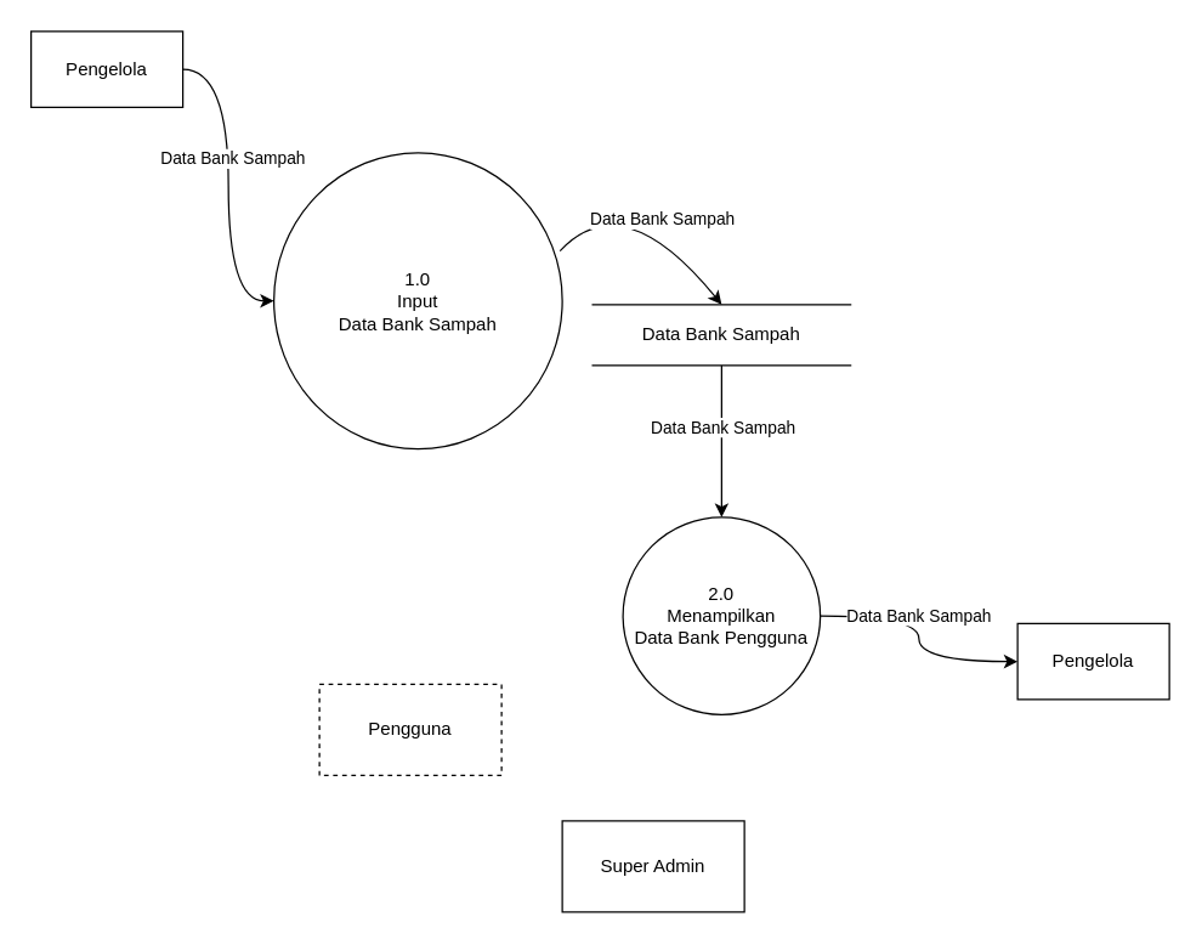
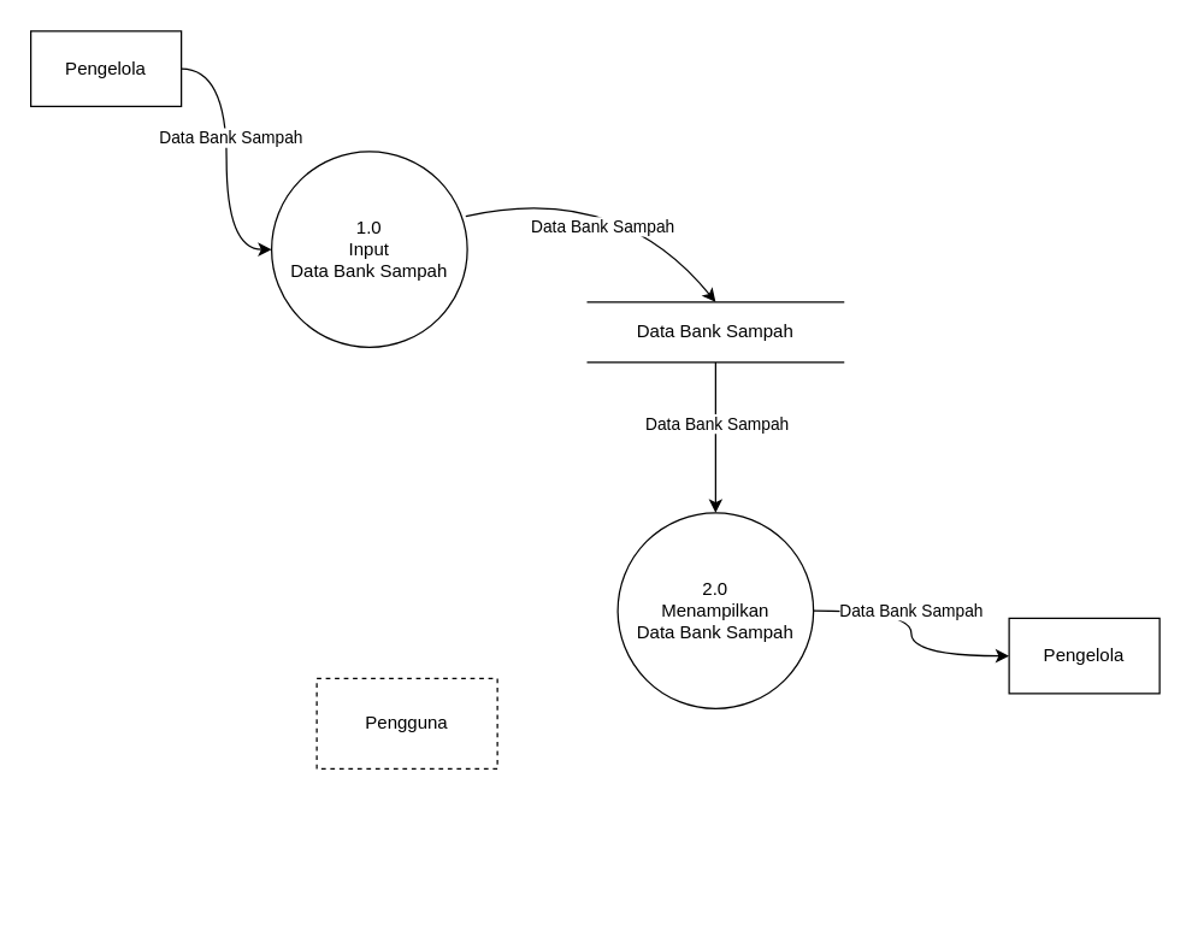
  <mxCell id="0" />
  <mxCell id="1" parent="0" />
  <mxCell id="2" style="edgeStyle=orthogonalEdgeStyle;curved=1;rounded=0;orthogonalLoop=1;jettySize=auto;html=1;entryX=0;entryY=0.5;entryDx=0;entryDy=0;" parent="1" source="4" target="5" edge="1"><mxGeometry relative="1" as="geometry" /></mxCell>
  <mxCell id="3" value="Data Bank Sampah" style="edgeLabel;html=1;align=center;verticalAlign=middle;resizable=0;points=[];" parent="2" vertex="1" connectable="0"><mxGeometry x="-0.169" y="2" relative="1" as="geometry"><mxPoint as="offset" /></mxGeometry></mxCell>
  <mxCell id="4" value="Pengelola" style="html=1;dashed=0;whiteSpace=wrap;" parent="1" vertex="1"><mxGeometry x="20" y="20" width="100" height="50" as="geometry" /></mxCell>
- <mxCell id="5" value="1.0&lt;br&gt;Input&lt;br&gt;Data Bank Sampah" style="shape=ellipse;html=1;dashed=0;whiteSpace=wrap;aspect=fixed;perimeter=ellipsePerimeter;" parent="1" vertex="1"><mxGeometry x="180" y="100" width="190" height="195" as="geometry" /></mxCell>
+ <mxCell id="5" value="1.0&lt;br&gt;Input&lt;br&gt;Data Bank Sampah" style="shape=ellipse;html=1;dashed=0;whiteSpace=wrap;aspect=fixed;perimeter=ellipsePerimeter;" parent="1" vertex="1"><mxGeometry x="180" y="100" width="130" height="130" as="geometry" /></mxCell>
  <mxCell id="6" style="edgeStyle=orthogonalEdgeStyle;curved=1;rounded=0;orthogonalLoop=1;jettySize=auto;html=1;entryX=0.5;entryY=0;entryDx=0;entryDy=0;" parent="1" source="8" target="11" edge="1"><mxGeometry relative="1" as="geometry" /></mxCell>
  <mxCell id="7" value="Data Bank Sampah" style="edgeLabel;html=1;align=center;verticalAlign=middle;resizable=0;points=[];" vertex="1" connectable="0" parent="6"><mxGeometry x="-0.2" relative="1" as="geometry"><mxPoint as="offset" /></mxGeometry></mxCell>
  <mxCell id="8" value="Data Bank Sampah" style="html=1;dashed=0;whiteSpace=wrap;shape=partialRectangle;right=0;left=0;" parent="1" vertex="1"><mxGeometry x="390" y="200" width="170" height="40" as="geometry" /></mxCell>
  <mxCell id="9" style="edgeStyle=orthogonalEdgeStyle;curved=1;rounded=0;orthogonalLoop=1;jettySize=auto;html=1;" parent="1" source="11" target="12" edge="1"><mxGeometry relative="1" as="geometry" /></mxCell>
  <mxCell id="10" value="Data Bank Sampah" style="edgeLabel;html=1;align=center;verticalAlign=middle;resizable=0;points=[];" parent="9" vertex="1" connectable="0"><mxGeometry x="-0.195" y="1" relative="1" as="geometry"><mxPoint as="offset" /></mxGeometry></mxCell>
- <mxCell id="11" value="2.0&lt;br&gt;Menampilkan&lt;br&gt;Data Bank Pengguna" style="shape=ellipse;html=1;dashed=0;whiteSpace=wrap;aspect=fixed;perimeter=ellipsePerimeter;" parent="1" vertex="1"><mxGeometry x="410" y="340" width="130" height="130" as="geometry" /></mxCell>
+ <mxCell id="11" value="2.0&lt;br&gt;Menampilkan&lt;br&gt;Data Bank Sampah" style="shape=ellipse;html=1;dashed=0;whiteSpace=wrap;aspect=fixed;perimeter=ellipsePerimeter;" parent="1" vertex="1"><mxGeometry x="410" y="340" width="130" height="130" as="geometry" /></mxCell>
  <mxCell id="12" value="Pengelola" style="html=1;dashed=0;whiteSpace=wrap;" parent="1" vertex="1"><mxGeometry x="670" y="410" width="100" height="50" as="geometry" /></mxCell>
  <mxCell id="13" value="" style="curved=1;endArrow=classic;html=1;rounded=0;exitX=0.992;exitY=0.331;exitDx=0;exitDy=0;exitPerimeter=0;entryX=0.5;entryY=0;entryDx=0;entryDy=0;" parent="1" source="5" target="8" edge="1"><mxGeometry width="50" height="50" relative="1" as="geometry"><mxPoint x="230" y="340" as="sourcePoint" /><mxPoint x="280" y="290" as="targetPoint" /><Array as="points"><mxPoint x="410" y="120" /></Array></mxGeometry></mxCell>
  <mxCell id="14" value="Data Bank Sampah" style="edgeLabel;html=1;align=center;verticalAlign=middle;resizable=0;points=[];" parent="13" vertex="1" connectable="0"><mxGeometry x="-0.34" y="-11" relative="1" as="geometry"><mxPoint x="22" y="11" as="offset" /></mxGeometry></mxCell>
  <mxCell id="15" value="Pengguna" style="rounded=0;whiteSpace=wrap;html=1;dashed=1;" parent="1" vertex="1"><mxGeometry x="210" y="450" width="120" height="60" as="geometry" /></mxCell>
- <mxCell id="16" value="Super Admin" style="rounded=0;whiteSpace=wrap;html=1;" parent="1" vertex="1"><mxGeometry x="370" y="540" width="120" height="60" as="geometry" /></mxCell>
